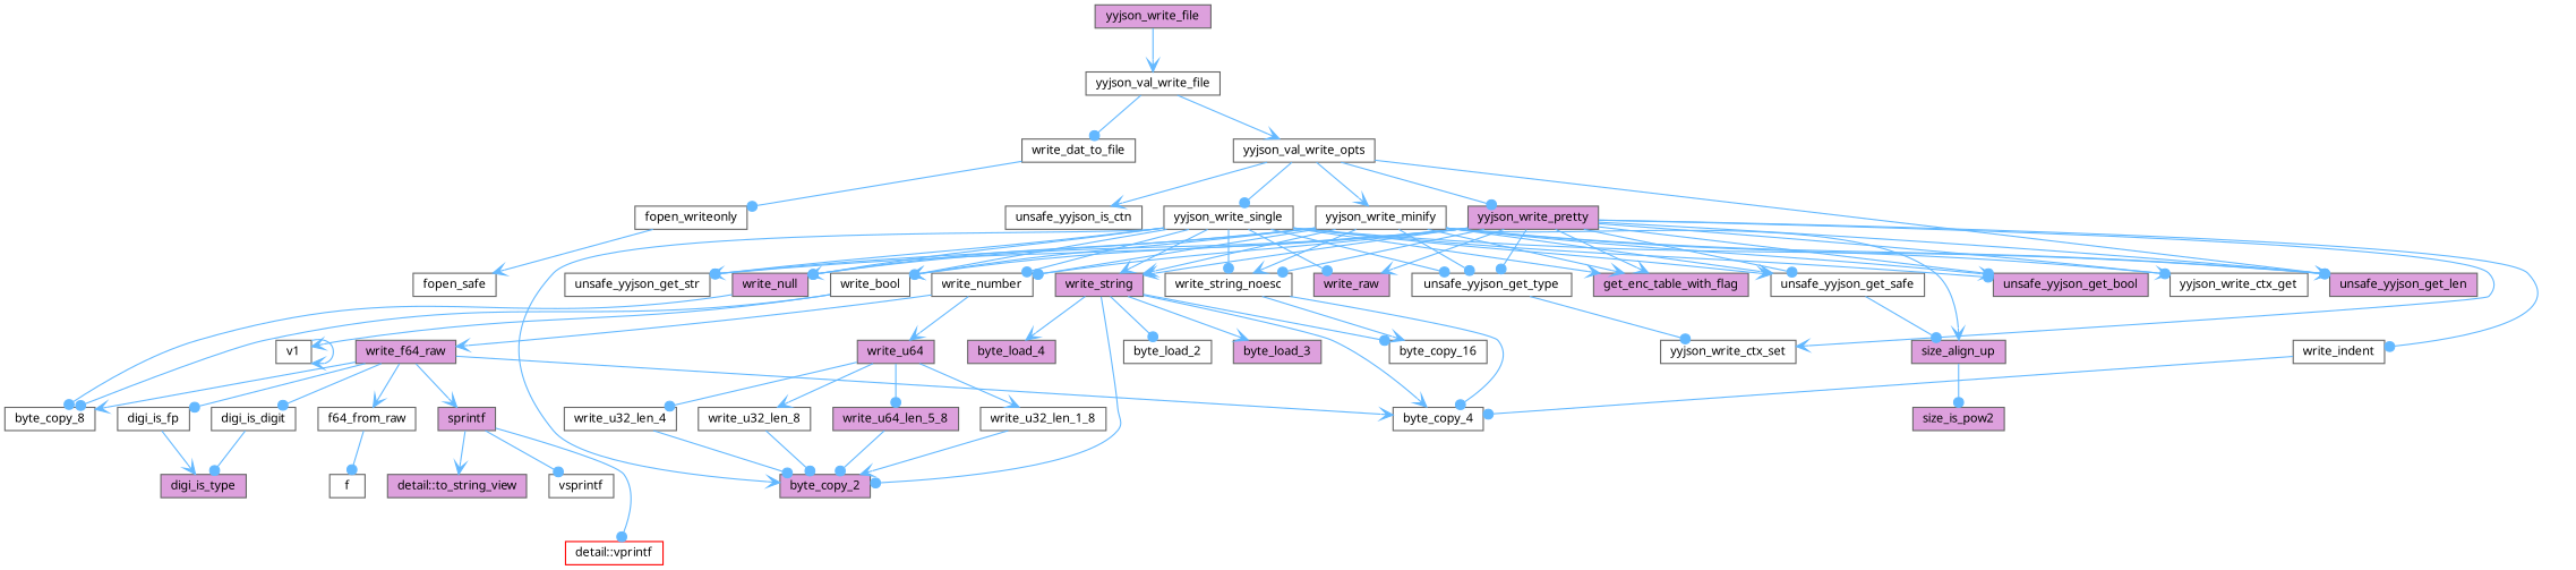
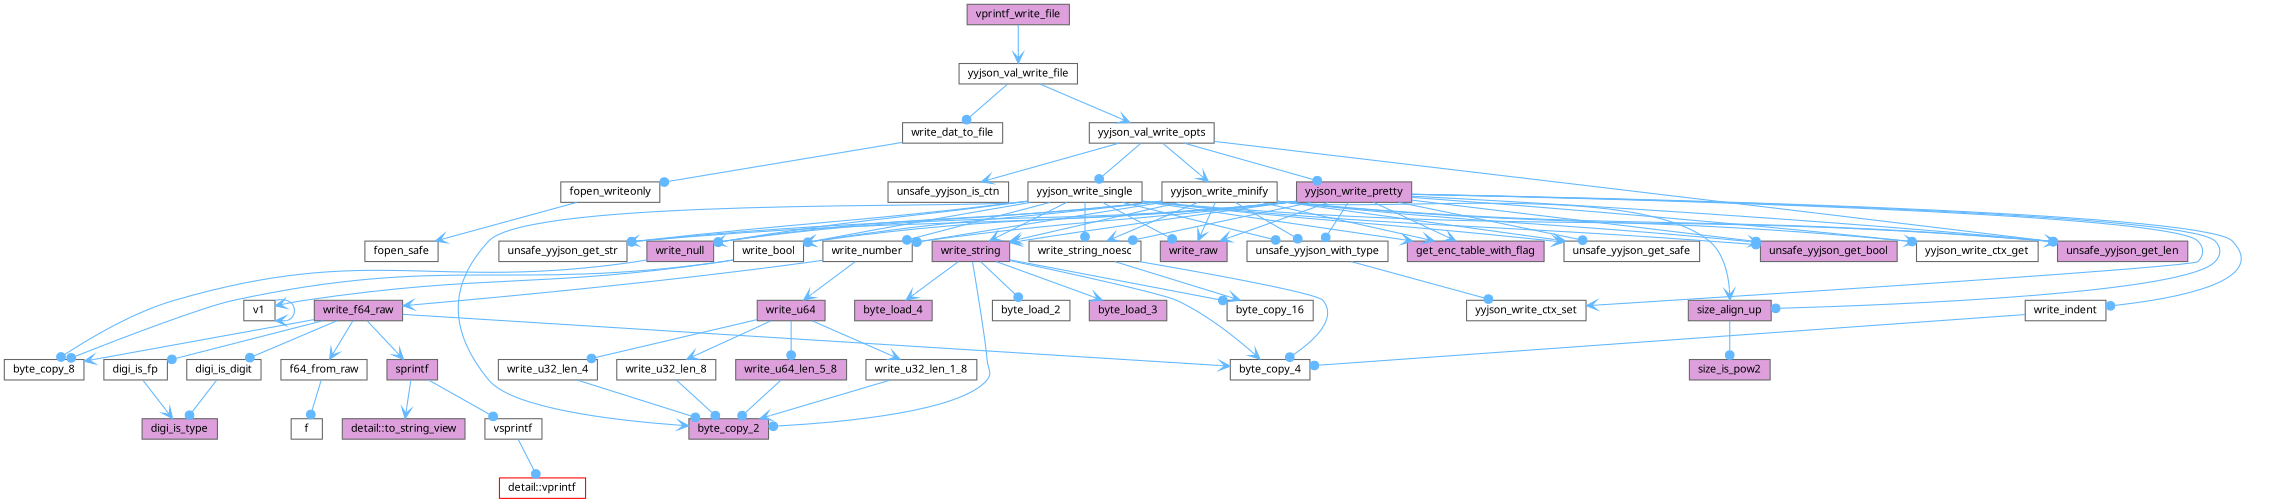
  digraph {
    fontname="Noto Sans"
    rankdir=TB
    node [color=grey40 fillcolor=white fontname="Noto Sans" fontsize=10 shape=box style=filled]
    edge [arrowhead=dot color=steelblue1 fontname="Noto Sans" fontsize=10 labelfontname=Helvetica labelfontsize=10 style=solid]
-   n1 [color=gray40 fillcolor=plum fontcolor=black height=0.2 label=yyjson_write_file width=0.4]
+   n1 [color=gray40 fillcolor=plum fontcolor=black height=0.2 label=vprintf_write_file width=0.4]
    n2 [height=0.2 label=yyjson_val_write_file width=0.4]
    n3 [height=0.2 label=write_dat_to_file width=0.4]
    n4 [height=0.2 label=yyjson_val_write_opts width=0.4]
    n5 [height=0.2 label=fopen_writeonly width=0.4]
    n6 [fillcolor=plum height=0.2 label=unsafe_yyjson_get_len width=0.4]
    n7 [height=0.2 label=unsafe_yyjson_is_ctn width=0.4]
    n8 [height=0.2 label=yyjson_write_minify width=0.4]
    n9 [fillcolor=plum height=0.2 label=yyjson_write_pretty width=0.4]
    n10 [height=0.2 label=yyjson_write_single width=0.4]
    n11 [height=0.2 label=fopen_safe width=0.4]
    n12 [fillcolor=plum height=0.2 label=get_enc_table_with_flag width=0.4]
    n13 [fillcolor=plum height=0.2 label=size_align_up width=0.4]
    n14 [fillcolor=plum height=0.2 label=unsafe_yyjson_get_bool width=0.4]
    n15 [height=0.2 label=unsafe_yyjson_get_str width=0.4]
    n16 [height=0.2 label=unsafe_yyjson_get_safe width=0.4]
-   n17 [height=0.2 label=unsafe_yyjson_get_type width=0.4]
+   n17 [height=0.2 label=unsafe_yyjson_with_type width=0.4]
    n18 [height=0.2 label=write_bool width=0.4]
    n19 [fillcolor=plum height=0.2 label=write_null width=0.4]
    n20 [height=0.2 label=write_number width=0.4]
    n21 [fillcolor=plum height=0.2 label=write_raw width=0.4]
    n22 [fillcolor=plum height=0.2 label=write_string width=0.4]
    n23 [height=0.2 label=write_string_noesc width=0.4]
    n24 [height=0.2 label=yyjson_write_ctx_get width=0.4]
    n25 [height=0.2 label=yyjson_write_ctx_set width=0.4]
    n26 [height=0.2 label=write_indent width=0.4]
    n27 [fillcolor=plum height=0.2 label=byte_copy_2 width=0.4]
    n28 [fillcolor=plum height=0.2 label=size_is_pow2 width=0.4]
    n29 [height=0.2 label=byte_copy_8 width=0.4]
    n30 [height=0.2 label=v1 width=0.4]
    n31 [fillcolor=plum height=0.2 label=write_f64_raw width=0.4]
    n32 [fillcolor=plum height=0.2 label=write_u64 width=0.4]
    n33 [height=0.2 label=byte_copy_4 width=0.4]
    n34 [height=0.2 label=byte_copy_16 width=0.4]
    n35 [height=0.2 label=byte_load_2 width=0.4]
    n36 [fillcolor=plum height=0.2 label=byte_load_3 width=0.4]
    n37 [fillcolor=plum height=0.2 label=byte_load_4 width=0.4]
    n38 [height=0.2 label=digi_is_digit width=0.4]
    n39 [height=0.2 label=digi_is_fp width=0.4]
    n40 [height=0.2 label=f64_from_raw width=0.4]
    n41 [fillcolor=plum height=0.2 label=sprintf width=0.4]
    n42 [height=0.2 label=write_u32_len_1_8 width=0.4]
    n43 [height=0.2 label=write_u32_len_4 width=0.4]
    n44 [height=0.2 label=write_u32_len_8 width=0.4]
    n45 [fillcolor=plum height=0.2 label=write_u64_len_5_8 width=0.4]
    n46 [fillcolor=plum height=0.2 label=digi_is_type width=0.4]
    n47 [height=0.2 label=f width=0.4]
    n48 [fillcolor=plum height=0.2 label="detail::to_string_view" width=0.4]
    n49 [height=0.2 label=vsprintf width=0.4]
    n50 [color=red height=0.2 label="detail::vprintf" width=0.4]
    n1 -> n2 [arrowhead=vee]
    n2 -> n3
    n2 -> n4 [arrowhead=vee]
    n3 -> n5
    n4 -> n6
    n4 -> n7 [arrowhead=vee]
    n4 -> n8 [arrowhead=vee]
    n4 -> n9
    n4 -> n10
    n5 -> n11 [arrowhead=vee]
    n8 -> n6 [arrowhead=vee]
    n8 -> n12 [arrowhead=vee]
    n8 -> n13 [arrowhead=vee]
    n8 -> n14 [arrowhead=vee]
    n8 -> n15
    n8 -> n16 [arrowhead=vee]
    n8 -> n17
    n8 -> n18 [arrowhead=vee]
    n8 -> n19
    n8 -> n20
+   n8 -> n21 [arrowhead=vee]
    n8 -> n22 [arrowhead=vee]
    n8 -> n23 [arrowhead=vee]
    n8 -> n24
    n9 -> n6
    n9 -> n12 [arrowhead=vee]
-   n16 -> n13
+   n9 -> n13
    n9 -> n14
    n9 -> n15 [arrowhead=vee]
    n9 -> n16
    n9 -> n17
    n9 -> n18 [arrowhead=vee]
    n9 -> n19
    n9 -> n20
    n9 -> n21 [arrowhead=vee]
    n9 -> n22 [arrowhead=vee]
    n9 -> n23
    n9 -> n24 [arrowhead=vee]
    n9 -> n25 [arrowhead=vee]
    n9 -> n26
    n10 -> n6 [arrowhead=vee]
    n10 -> n12 [arrowhead=vee]
    n10 -> n14
    n10 -> n15
    n10 -> n16 [arrowhead=vee]
    n10 -> n17
    n10 -> n18
    n10 -> n19 [arrowhead=vee]
    n10 -> n20
    n10 -> n21
    n10 -> n22 [arrowhead=vee]
    n10 -> n23
    n10 -> n27 [arrowhead=vee]
    n13 -> n28
    n17 -> n25
    n18 -> n29
    n18 -> n30 [arrowhead=vee]
    n19 -> n29
    n20 -> n31 [arrowhead=vee]
    n20 -> n32 [arrowhead=vee]
    n22 -> n27
    n22 -> n33 [arrowhead=vee]
    n22 -> n34
    n22 -> n35
    n22 -> n36 [arrowhead=vee]
    n22 -> n37 [arrowhead=vee]
    n23 -> n33
    n23 -> n34 [arrowhead=vee]
    n26 -> n33
    n30 -> n30 [arrowhead=vee]
    n31 -> n29 [arrowhead=vee]
    n31 -> n33 [arrowhead=vee]
    n31 -> n38
    n31 -> n39
    n31 -> n40 [arrowhead=vee]
    n31 -> n41 [arrowhead=vee]
    n32 -> n42 [arrowhead=vee]
    n32 -> n43
    n32 -> n44 [arrowhead=vee]
    n32 -> n45
    n38 -> n46
    n39 -> n46 [arrowhead=vee]
    n40 -> n47
    n41 -> n48 [arrowhead=vee]
    n41 -> n49
    n42 -> n27 [arrowhead=vee]
    n43 -> n27
    n44 -> n27
    n45 -> n27
-   n41 -> n50
+   n49 -> n50
  }
